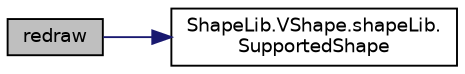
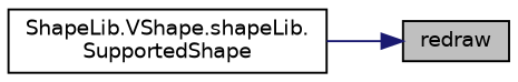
  digraph {
    rankdir=LR
    node [color=black fontname=Helvetica fontsize=10 shape=record style=filled]
    n1 [fillcolor=grey75 fontcolor=black height=0.2 label=redraw width=0.4]
    n2 [fillcolor=white height=0.2 label="ShapeLib.VShape.shapeLib.\lSupportedShape" width=0.4]
-   n1 -> n2 [color=midnightblue fontname=Helvetica fontsize=10 labelfontname=Helvetica labelfontsize=10 style=solid]
+   n2 -> n1 [color=midnightblue fontname=Helvetica fontsize=10 labelfontname=Helvetica labelfontsize=10 style=solid]
  }
